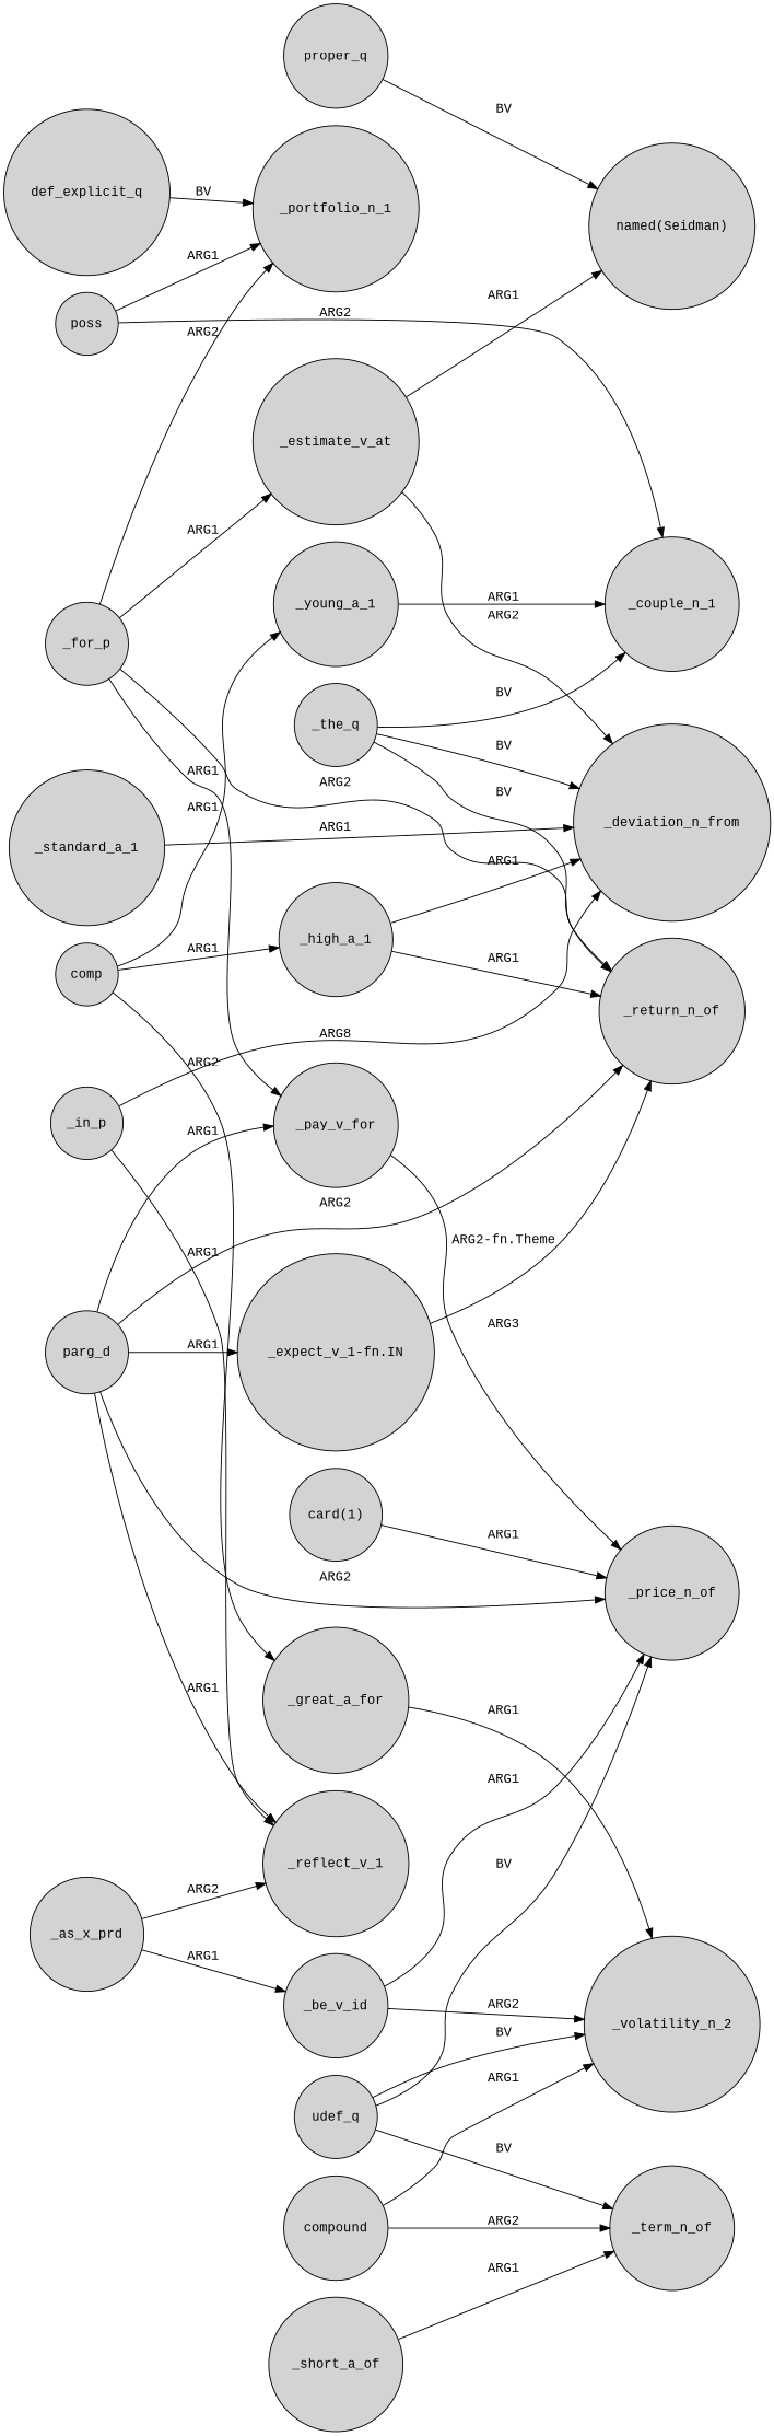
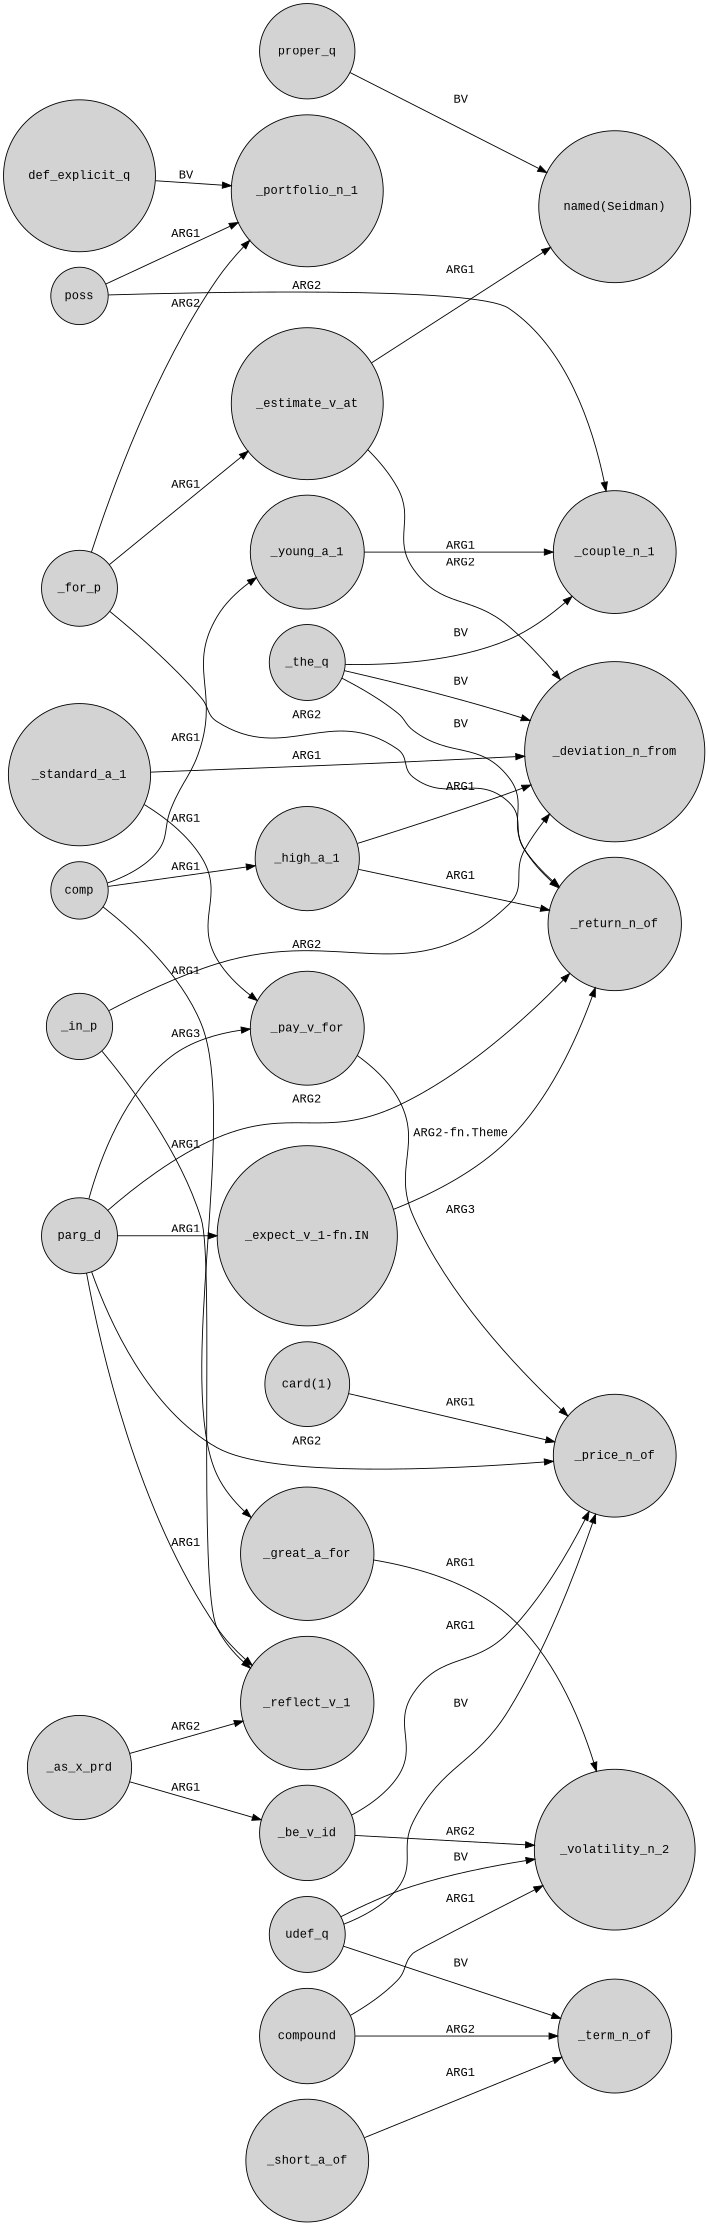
  digraph {
    fontname="Liberation Mono"
    rankdir=LR
    node [fontname="Liberation Mono" shape=circle style=filled]
    edge [fontname="Liberation Mono"]
    poss
    _couple_n_1
    _portfolio_n_1
    _pay_v_for
    _price_n_of
    udef_q
    n7 [label=_volatility_n_2]
    _term_n_of
    _the_q
    _return_n_of
    _deviation_n_from
    _great_a_for
    compound
    _for_p
    _estimate_v_at
    "named(Seidman)"
    _be_v_id
    _as_x_prd
    _reflect_v_1
    _in_p
    _short_a_of
    _high_a_1
    _young_a_1
    comp
    def_explicit_q
    proper_q
    _standard_a_1
    parg_d
    "_expect_v_1-fn.IN"
    "card(1)"
    poss -> _couple_n_1 [label=ARG2]
    poss -> _portfolio_n_1 [label=ARG1]
    _pay_v_for -> _price_n_of [label=ARG3]
    udef_q -> _price_n_of [label=BV]
    udef_q -> n7 [label=BV]
    udef_q -> _term_n_of [label=BV]
    _the_q -> _couple_n_1 [label=BV]
    _the_q -> _return_n_of [label=BV]
    _the_q -> _deviation_n_from [label=BV]
    _great_a_for -> n7 [label=ARG1]
    compound -> n7 [label=ARG1]
    compound -> _term_n_of [label=ARG2]
    _for_p -> _portfolio_n_1 [label=ARG2]
-   _for_p -> _pay_v_for [label=ARG1]
+   _standard_a_1 -> _pay_v_for [label=ARG1]
    _for_p -> _return_n_of [label=ARG2]
    _for_p -> _estimate_v_at [label=ARG1]
    _estimate_v_at -> _deviation_n_from [label=ARG2]
    _estimate_v_at -> "named(Seidman)" [label=ARG1]
    _be_v_id -> _price_n_of [label=ARG1]
    _be_v_id -> n7 [label=ARG2]
    _as_x_prd -> _be_v_id [label=ARG1]
    _as_x_prd -> _reflect_v_1 [label=ARG2]
-   _in_p -> _deviation_n_from [label=ARG8]
+   _in_p -> _deviation_n_from [label=ARG2]
    _in_p -> _reflect_v_1 [label=ARG1]
    _short_a_of -> _term_n_of [label=ARG1]
    _high_a_1 -> _return_n_of [label=ARG1]
    _high_a_1 -> _deviation_n_from [label=ARG1]
    _young_a_1 -> _couple_n_1 [label=ARG1]
-   comp -> _great_a_for [label=ARG2]
+   comp -> _great_a_for [label=ARG1]
    comp -> _high_a_1 [label=ARG1]
    comp -> _young_a_1 [label=ARG1]
    def_explicit_q -> _portfolio_n_1 [label=BV]
    proper_q -> "named(Seidman)" [label=BV]
    _standard_a_1 -> _deviation_n_from [label=ARG1]
-   parg_d -> _pay_v_for [label=ARG1]
+   parg_d -> _pay_v_for [label=ARG3]
    parg_d -> _price_n_of [label=ARG2]
    parg_d -> _return_n_of [label=ARG2]
    parg_d -> _reflect_v_1 [label=ARG1]
    parg_d -> "_expect_v_1-fn.IN" [label=ARG1]
    "_expect_v_1-fn.IN" -> _return_n_of [label="ARG2-fn.Theme"]
    "card(1)" -> _price_n_of [label=ARG1]
  }
